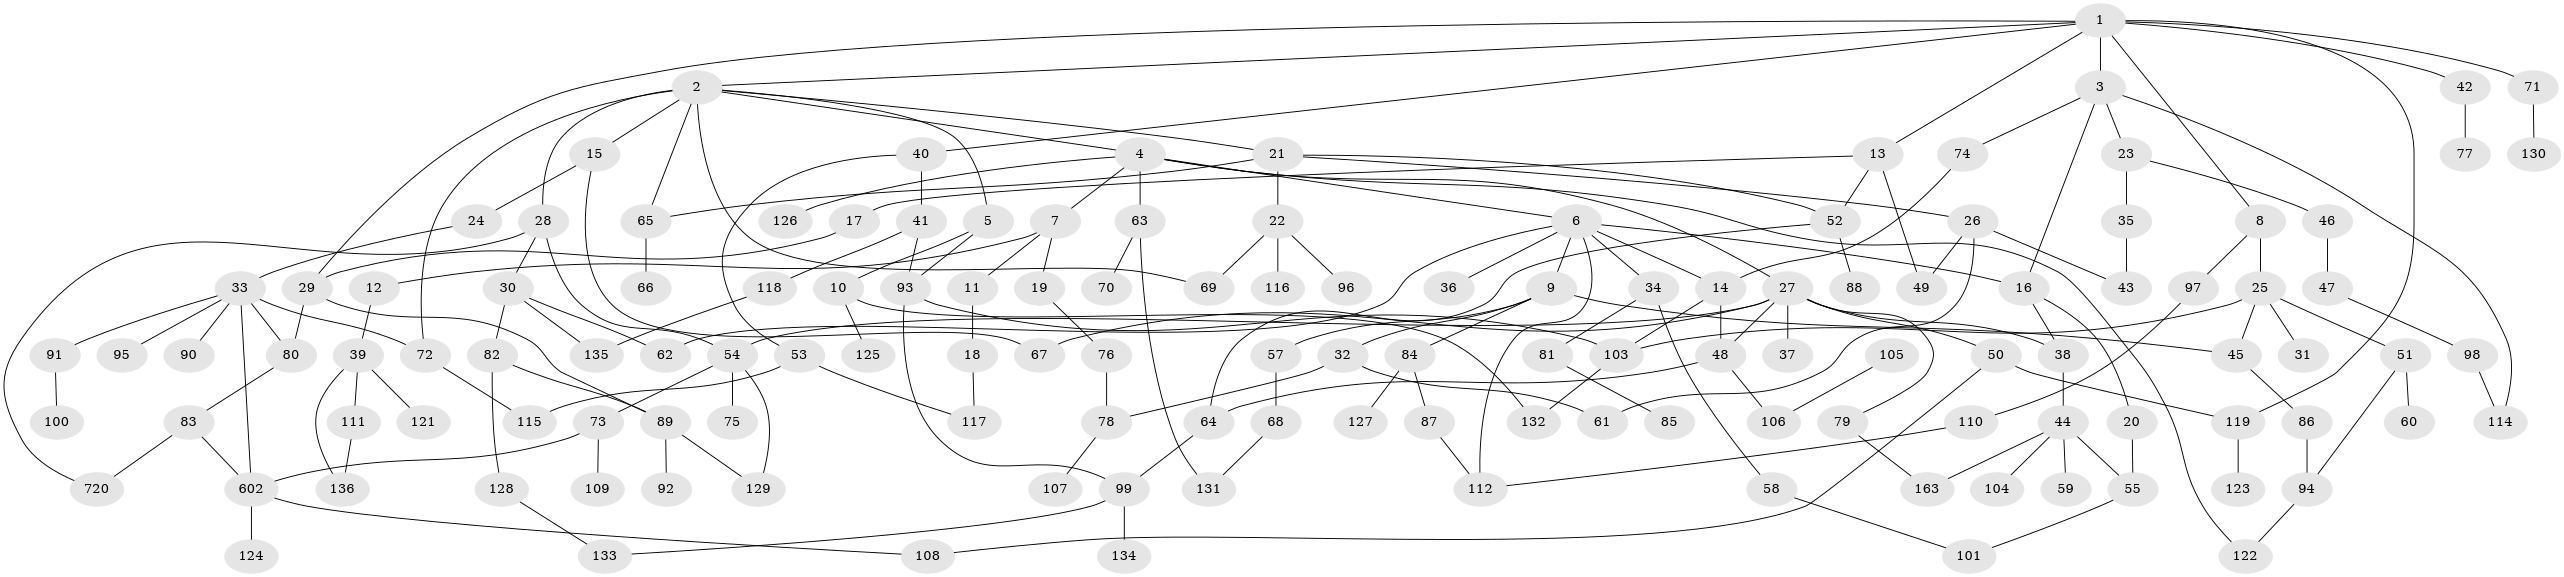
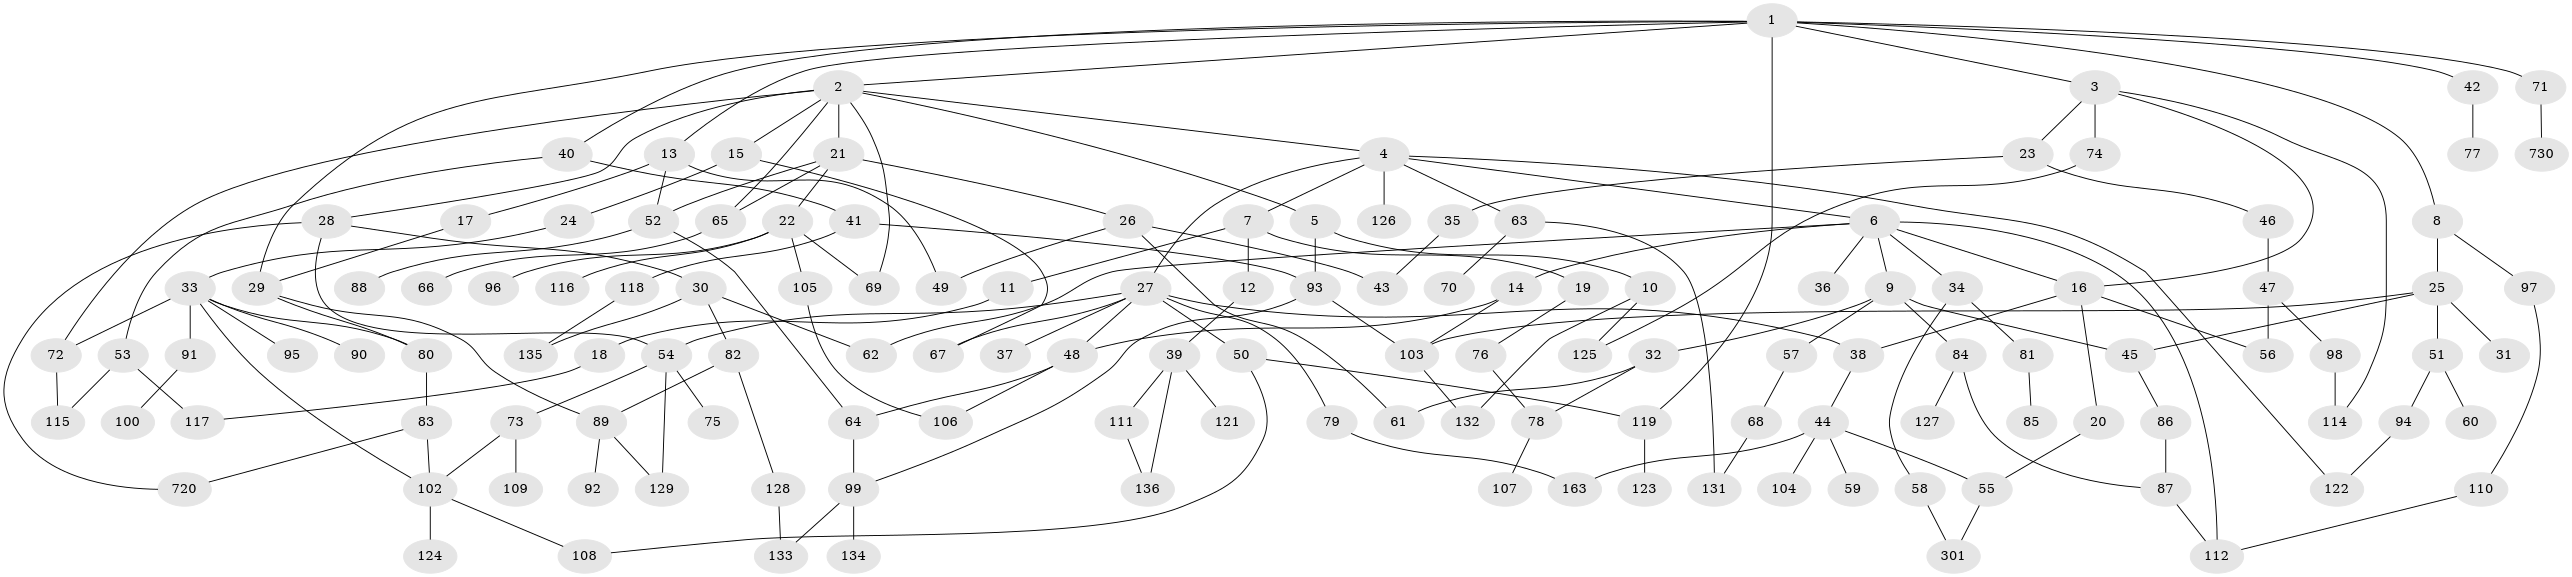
  graph {
    node [color=gray90 style=filled]
    1
    2
    3
    8
    13
    29
    40
    42
    71
    119
    4
    5
    15
    21
    28
    65
    69
    72
    16
    23
    74
    114
    25
    97
    17
    49
    52
    80
    89
    41
    53
    77
-   130
+   130 [label=730]
    123
    6
    27
    63
    122
    126
    7
    10
    93
    24
    67
    22
    26
    54
    30
    n49 [label=720]
    66
    115
    20
    38
+   56
    35
    46
    125
    9
    14
    34
    36
    62
    112
    48
    37
    50
    79
    70
    131
    132
    103
    99
    11
    12
    19
    32
    45
    57
    84
    58
    81
    18
    39
    76
    31
    51
    110
    61
    78
    86
    68
    87
    127
    117
    111
    121
    136
    64
    88
    106
    33
    55
    44
-   101
+   101 [label=301]
    96
    105
    116
    43
    59
    104
    n111 [label=163]
    47
    90
    91
    95
-   102 [label=602]
+   102
    60
    94
    108
    73
    75
    129
    82
    135
    83
    92
    128
    107
    100
    124
    85
    118
    98
    109
    133
    134
    1 -- 2
    1 -- 3
    1 -- 8
    1 -- 13
    1 -- 29
    1 -- 40
    1 -- 42
    1 -- 71
    1 -- 119
    2 -- 4
    2 -- 5
    2 -- 15
    2 -- 21
    2 -- 28
    2 -- 65
    2 -- 69
    2 -- 72
    3 -- 16
    3 -- 23
    3 -- 74
    3 -- 114
    8 -- 25
    8 -- 97
    13 -- 17
    13 -- 49
    13 -- 52
    29 -- 80
    29 -- 89
    40 -- 41
    40 -- 53
    42 -- 77
    71 -- 130
    119 -- 123
    4 -- 6
    4 -- 27
    4 -- 63
    4 -- 122
    4 -- 126
    4 -- 7
    5 -- 10
    5 -- 93
    15 -- 24
    15 -- 67
    21 -- 65
    21 -- 52
    21 -- 22
    21 -- 26
    28 -- 54
    28 -- 30
    28 -- n49
    65 -- 66
    72 -- 115
    16 -- 20
    16 -- 38
+   16 -- 56
    23 -- 35
    23 -- 46
-   74 -- 14
+   74 -- 125
    25 -- 103
    25 -- 45
    25 -- 31
    25 -- 51
    97 -- 110
    17 -- 29
    52 -- 64
    52 -- 88
    80 -- 83
    89 -- 129
    89 -- 92
    41 -- 93
    41 -- 118
    53 -- 115
    53 -- 117
    6 -- 16
    6 -- 9
    6 -- 14
    6 -- 34
    6 -- 36
    6 -- 62
    6 -- 112
    27 -- 67
    27 -- 54
    27 -- 38
    27 -- 48
    27 -- 37
    27 -- 50
    27 -- 79
    63 -- 70
    63 -- 131
    7 -- 11
    7 -- 12
    7 -- 19
    10 -- 125
    10 -- 132
    93 -- 103
    93 -- 99
    24 -- 33
    22 -- 69
    22 -- 96
+   22 -- 105
    22 -- 116
    26 -- 49
    26 -- 61
    26 -- 43
    54 -- 73
    54 -- 75
    54 -- 129
    30 -- 62
    30 -- 82
    30 -- 135
    20 -- 55
    38 -- 44
    35 -- 43
    46 -- 47
    9 -- 32
    9 -- 45
    9 -- 57
    9 -- 84
    14 -- 48
    14 -- 103
    34 -- 58
    34 -- 81
    48 -- 64
    48 -- 106
    50 -- 119
    50 -- 108
    79 -- n111
    103 -- 132
    99 -- 133
    99 -- 134
    11 -- 18
    12 -- 39
    19 -- 76
    32 -- 61
    32 -- 78
    45 -- 86
    57 -- 68
    84 -- 87
    84 -- 127
    58 -- 101
    81 -- 85
    18 -- 117
    39 -- 111
    39 -- 121
    39 -- 136
    76 -- 78
    51 -- 60
    51 -- 94
    110 -- 112
    78 -- 107
-   86 -- 94
+   86 -- 87
    68 -- 131
    87 -- 112
    111 -- 136
    64 -- 99
    33 -- 72
    33 -- 80
    33 -- 90
    33 -- 91
    33 -- 95
    33 -- 102
    55 -- 101
    44 -- 55
    44 -- 59
    44 -- 104
    44 -- n111
    105 -- 106
+   47 -- 56
    47 -- 98
    91 -- 100
    102 -- 108
    102 -- 124
    94 -- 122
    73 -- 102
    73 -- 109
    82 -- 89
    82 -- 128
    83 -- n49
    83 -- 102
    128 -- 133
    118 -- 135
    98 -- 114
  }
